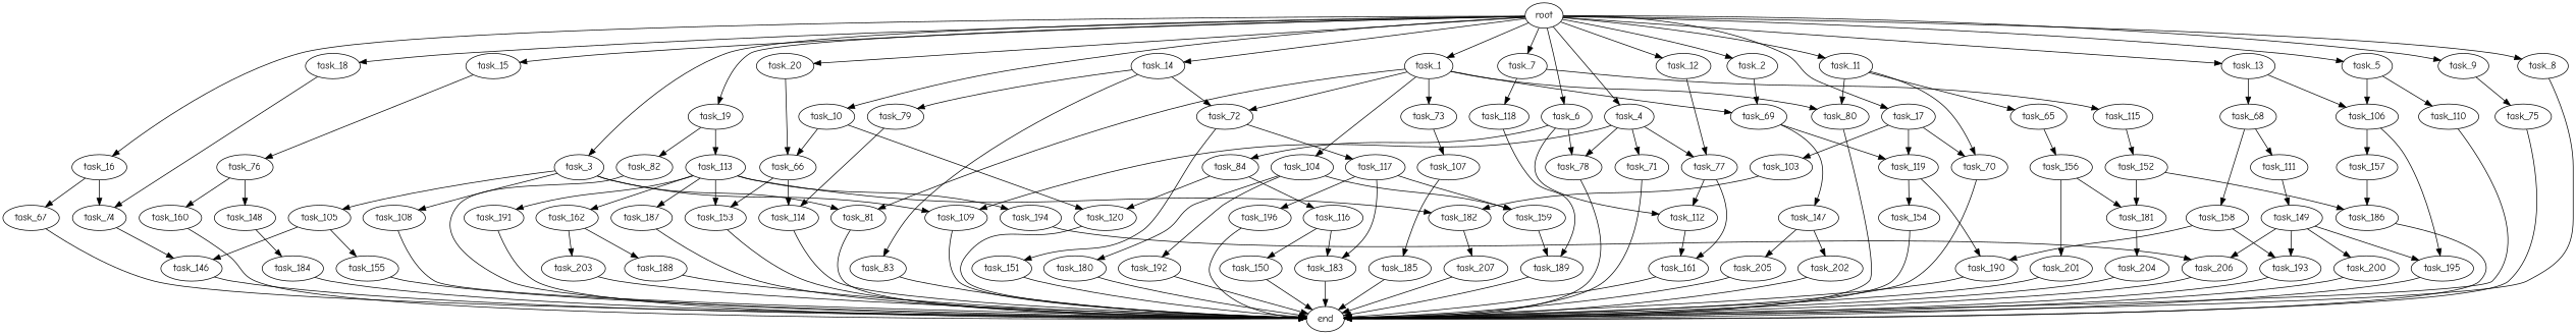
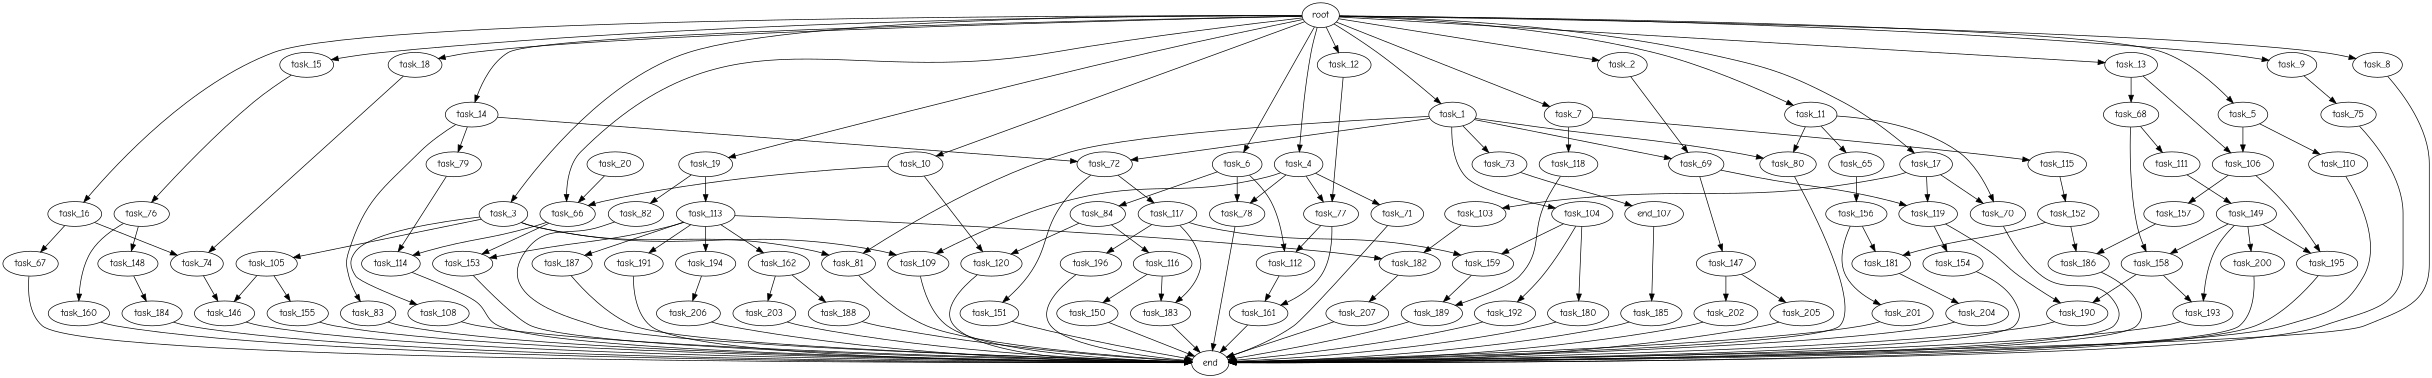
  digraph {
    fontname="Comic Neue"
    node [fontname="Comic Neue"]
    edge [fontname="Comic Neue"]
    task_116
    task_150
    task_183
    end
    task_105
    task_155
    task_146
    task_15
    task_76
    task_160
    task_148
    task_184
    task_207
    task_153
    task_191
    task_7
    task_118
    task_115
    task_189
    task_152
    task_104
    task_159
    task_180
    task_192
    task_119
    task_154
    task_190
    task_79
    task_114
    task_75
    task_106
    task_157
    task_195
    task_186
    task_204
    task_117
    task_196
    task_181
    task_182
    task_9
    task_112
    task_161
    task_147
    task_202
    task_205
    task_185
    task_73
-   task_107
+   task_107 [label=end_107]
    task_77
    task_65
    task_156
    task_201
    task_18
    task_74
    task_188
    task_68
    task_158
    task_111
    task_193
    task_149
    task_82
    task_206
    task_109
    task_83
    task_1
    task_69
    task_80
    task_81
    task_72
    task_151
    task_78
    task_162
    task_203
    task_20
    task_66
    task_194
    task_19
    task_113
    task_187
    task_11
    task_70
    task_4
    task_71
    task_10
    task_120
    task_67
    task_14
    task_12
    task_13
    task_108
    task_3
    task_103
    task_6
    task_84
    task_2
    task_200
    task_17
    root
    task_8
    task_16
    task_5
    task_110
    task_116 -> task_150
    task_116 -> task_183
    task_150 -> end
    task_183 -> end
    task_105 -> task_155
    task_105 -> task_146
    task_155 -> end
    task_146 -> end
    task_15 -> task_76
    task_76 -> task_160
    task_76 -> task_148
    task_160 -> end
    task_148 -> task_184
    task_184 -> end
    task_207 -> end
    task_153 -> end
    task_191 -> end
    task_7 -> task_118
    task_7 -> task_115
    task_118 -> task_189
    task_115 -> task_152
    task_189 -> end
    task_152 -> task_186
    task_152 -> task_181
    task_104 -> task_159
    task_104 -> task_180
    task_104 -> task_192
    task_159 -> task_189
    task_180 -> end
    task_192 -> end
    task_119 -> task_154
    task_119 -> task_190
    task_154 -> end
    task_190 -> end
    task_79 -> task_114
    task_114 -> end
    task_75 -> end
    task_106 -> task_157
    task_106 -> task_195
    task_157 -> task_186
    task_195 -> end
    task_186 -> end
    task_204 -> end
    task_117 -> task_183
    task_117 -> task_159
    task_117 -> task_196
    task_196 -> end
    task_181 -> task_204
    task_182 -> task_207
    task_9 -> task_75
    task_112 -> task_161
    task_161 -> end
    task_147 -> task_202
    task_147 -> task_205
    task_202 -> end
    task_205 -> end
    task_185 -> end
    task_73 -> task_107
    task_107 -> task_185
    task_77 -> task_112
    task_77 -> task_161
    task_65 -> task_156
    task_156 -> task_181
    task_156 -> task_201
    task_201 -> end
    task_18 -> task_74
    task_74 -> task_146
    task_188 -> end
    task_68 -> task_158
    task_68 -> task_111
    task_158 -> task_190
    task_158 -> task_193
    task_111 -> task_149
    task_193 -> end
    task_149 -> task_195
    task_149 -> task_193
-   task_149 -> task_206
+   task_149 -> task_158
    task_149 -> task_200
    task_82 -> end
    task_206 -> end
    task_109 -> end
    task_83 -> end
    task_1 -> task_104
    task_1 -> task_73
    task_1 -> task_69
    task_1 -> task_80
    task_1 -> task_81
    task_1 -> task_72
    task_69 -> task_119
    task_69 -> task_147
    task_80 -> end
    task_81 -> end
    task_72 -> task_117
    task_72 -> task_151
    task_151 -> end
    task_78 -> end
    task_162 -> task_188
    task_162 -> task_203
    task_203 -> end
    task_20 -> task_66
    task_66 -> task_153
    task_66 -> task_114
    task_194 -> task_206
    task_19 -> task_82
    task_19 -> task_113
    task_113 -> task_153
    task_113 -> task_191
    task_113 -> task_182
    task_113 -> task_162
    task_113 -> task_194
    task_113 -> task_187
    task_187 -> end
    task_11 -> task_65
    task_11 -> task_80
    task_11 -> task_70
    task_70 -> end
    task_4 -> task_77
    task_4 -> task_109
    task_4 -> task_78
    task_4 -> task_71
    task_71 -> end
    task_10 -> task_66
    task_10 -> task_120
    task_120 -> end
    task_67 -> end
    task_14 -> task_79
    task_14 -> task_83
    task_14 -> task_72
    task_12 -> task_77
    task_13 -> task_106
    task_13 -> task_68
    task_108 -> end
    task_3 -> task_105
    task_3 -> task_109
    task_3 -> task_81
    task_3 -> task_108
    task_103 -> task_182
    task_6 -> task_112
    task_6 -> task_78
    task_6 -> task_84
    task_84 -> task_116
    task_84 -> task_120
    task_2 -> task_69
    task_200 -> end
    task_17 -> task_119
    task_17 -> task_70
    task_17 -> task_103
    root -> task_15
    root -> task_7
    root -> task_9
    root -> task_18
    root -> task_1
-   root -> task_20
+   root -> task_66
    root -> task_19
    root -> task_11
    root -> task_4
    root -> task_10
    root -> task_14
    root -> task_12
    root -> task_13
    root -> task_3
    root -> task_6
    root -> task_2
    root -> task_17
    root -> task_8
    root -> task_16
    root -> task_5
    task_8 -> end
    task_16 -> task_74
    task_16 -> task_67
    task_5 -> task_106
    task_5 -> task_110
    task_110 -> end
  }
